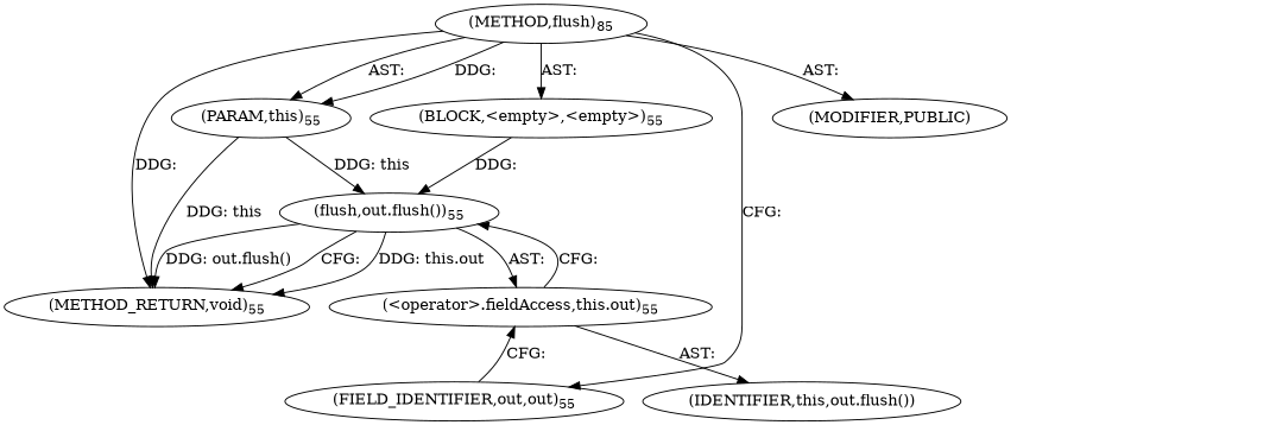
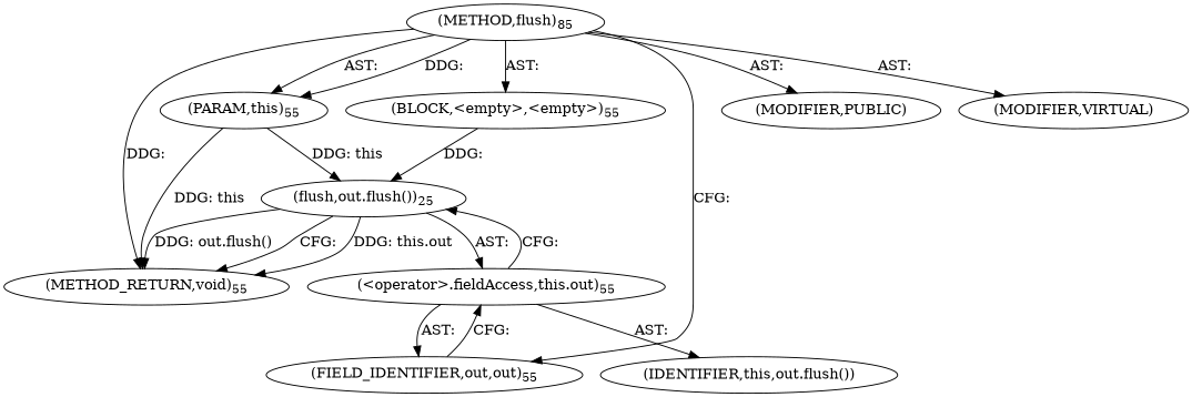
  digraph {
    n1 [label=<(METHOD,flush)<SUB>85</SUB>>]
    n2 [label=<(PARAM,this)<SUB>55</SUB>>]
    n3 [label=<(BLOCK,&lt;empty&gt;,&lt;empty&gt;)<SUB>55</SUB>>]
    n4 [label=<(FIELD_IDENTIFIER,out,out)<SUB>55</SUB>>]
    n5 [label=<(MODIFIER,PUBLIC)>]
+   n6 [label=<(MODIFIER,VIRTUAL)>]
    n7 [label=<(METHOD_RETURN,void)<SUB>55</SUB>>]
-   n8 [label=<(flush,out.flush())<SUB>55</SUB>>]
+   n8 [label=<(flush,out.flush())<SUB>25</SUB>>]
    n9 [label=<(&lt;operator&gt;.fieldAccess,this.out)<SUB>55</SUB>>]
    n10 [label=<(IDENTIFIER,this,out.flush())>]
    n1 -> n2 [label="AST: "]
    n1 -> n2 [label="DDG: "]
    n1 -> n3 [label="AST: "]
    n1 -> n4 [label="CFG: "]
    n1 -> n5 [label="AST: "]
+   n1 -> n6 [label="AST: "]
    n1 -> n7 [label="DDG: "]
    n2 -> n7 [label="DDG: this"]
    n2 -> n8 [label="DDG: this"]
    n3 -> n8 [label="DDG: "]
    n4 -> n9 [label="CFG: "]
    n8 -> n7 [label="CFG: "]
    n8 -> n7 [label="DDG: this.out"]
    n8 -> n7 [label="DDG: out.flush()"]
    n8 -> n9 [label="AST: "]
+   n9 -> n4 [label="AST: "]
    n9 -> n8 [label="CFG: "]
    n9 -> n10 [label="AST: "]
  }
